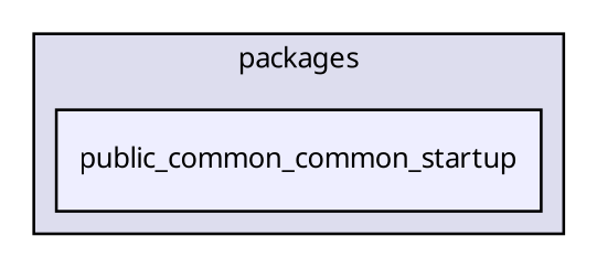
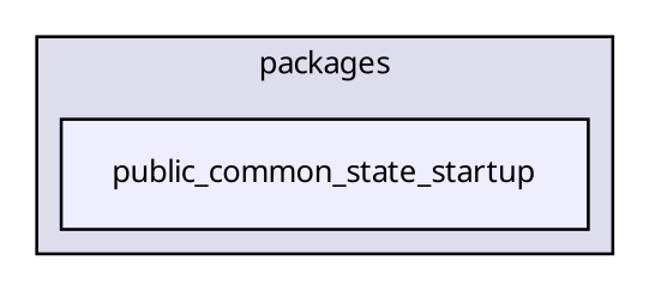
  digraph {
    compound=true
    rankdir=LR
-   n1 [fillcolor="#eeeeff" fontname="FreeSans.ttf" fontsize=10 label=public_common_common_startup pencolor=black shape=box style=filled]
+   n1 [fillcolor="#eeeeff" fontname="FreeSans.ttf" fontsize=10 label=public_common_state_startup pencolor=black shape=box style=filled]
    subgraph cluster_1 {
      bgcolor="#ddddee"
      fontname="FreeSans.ttf"
      fontsize=10
      label=packages
      pencolor=black
      n1
    }
  }
